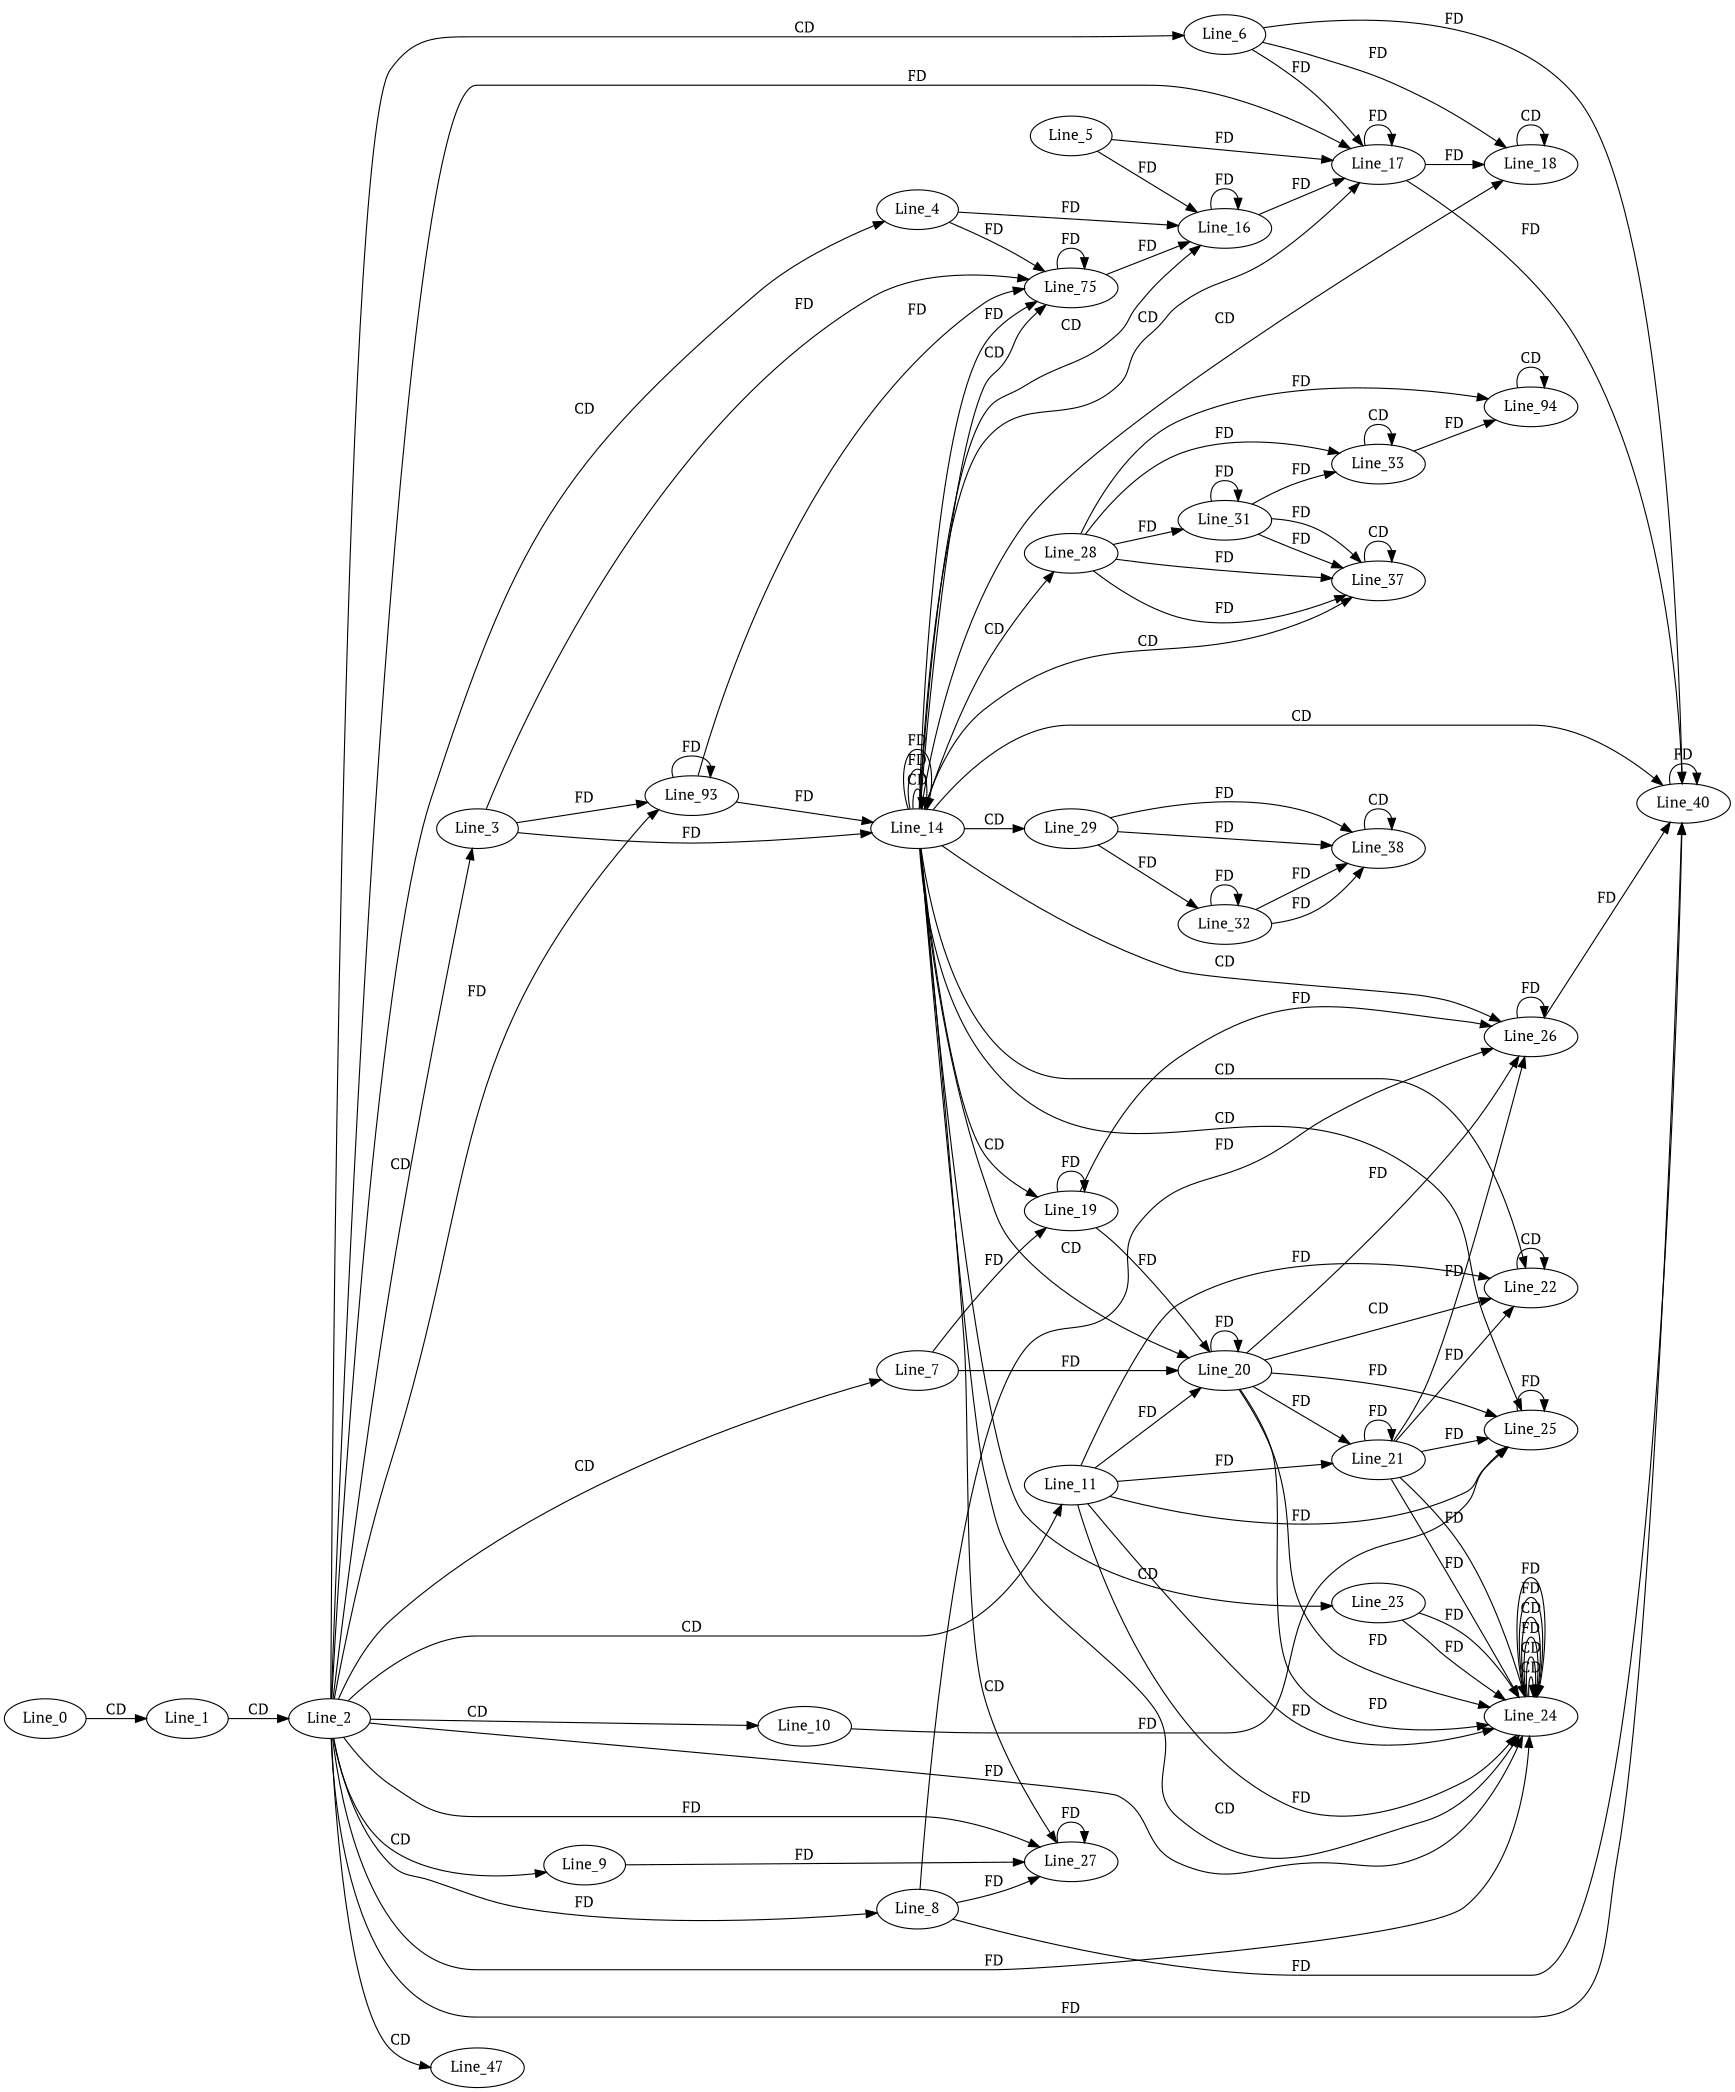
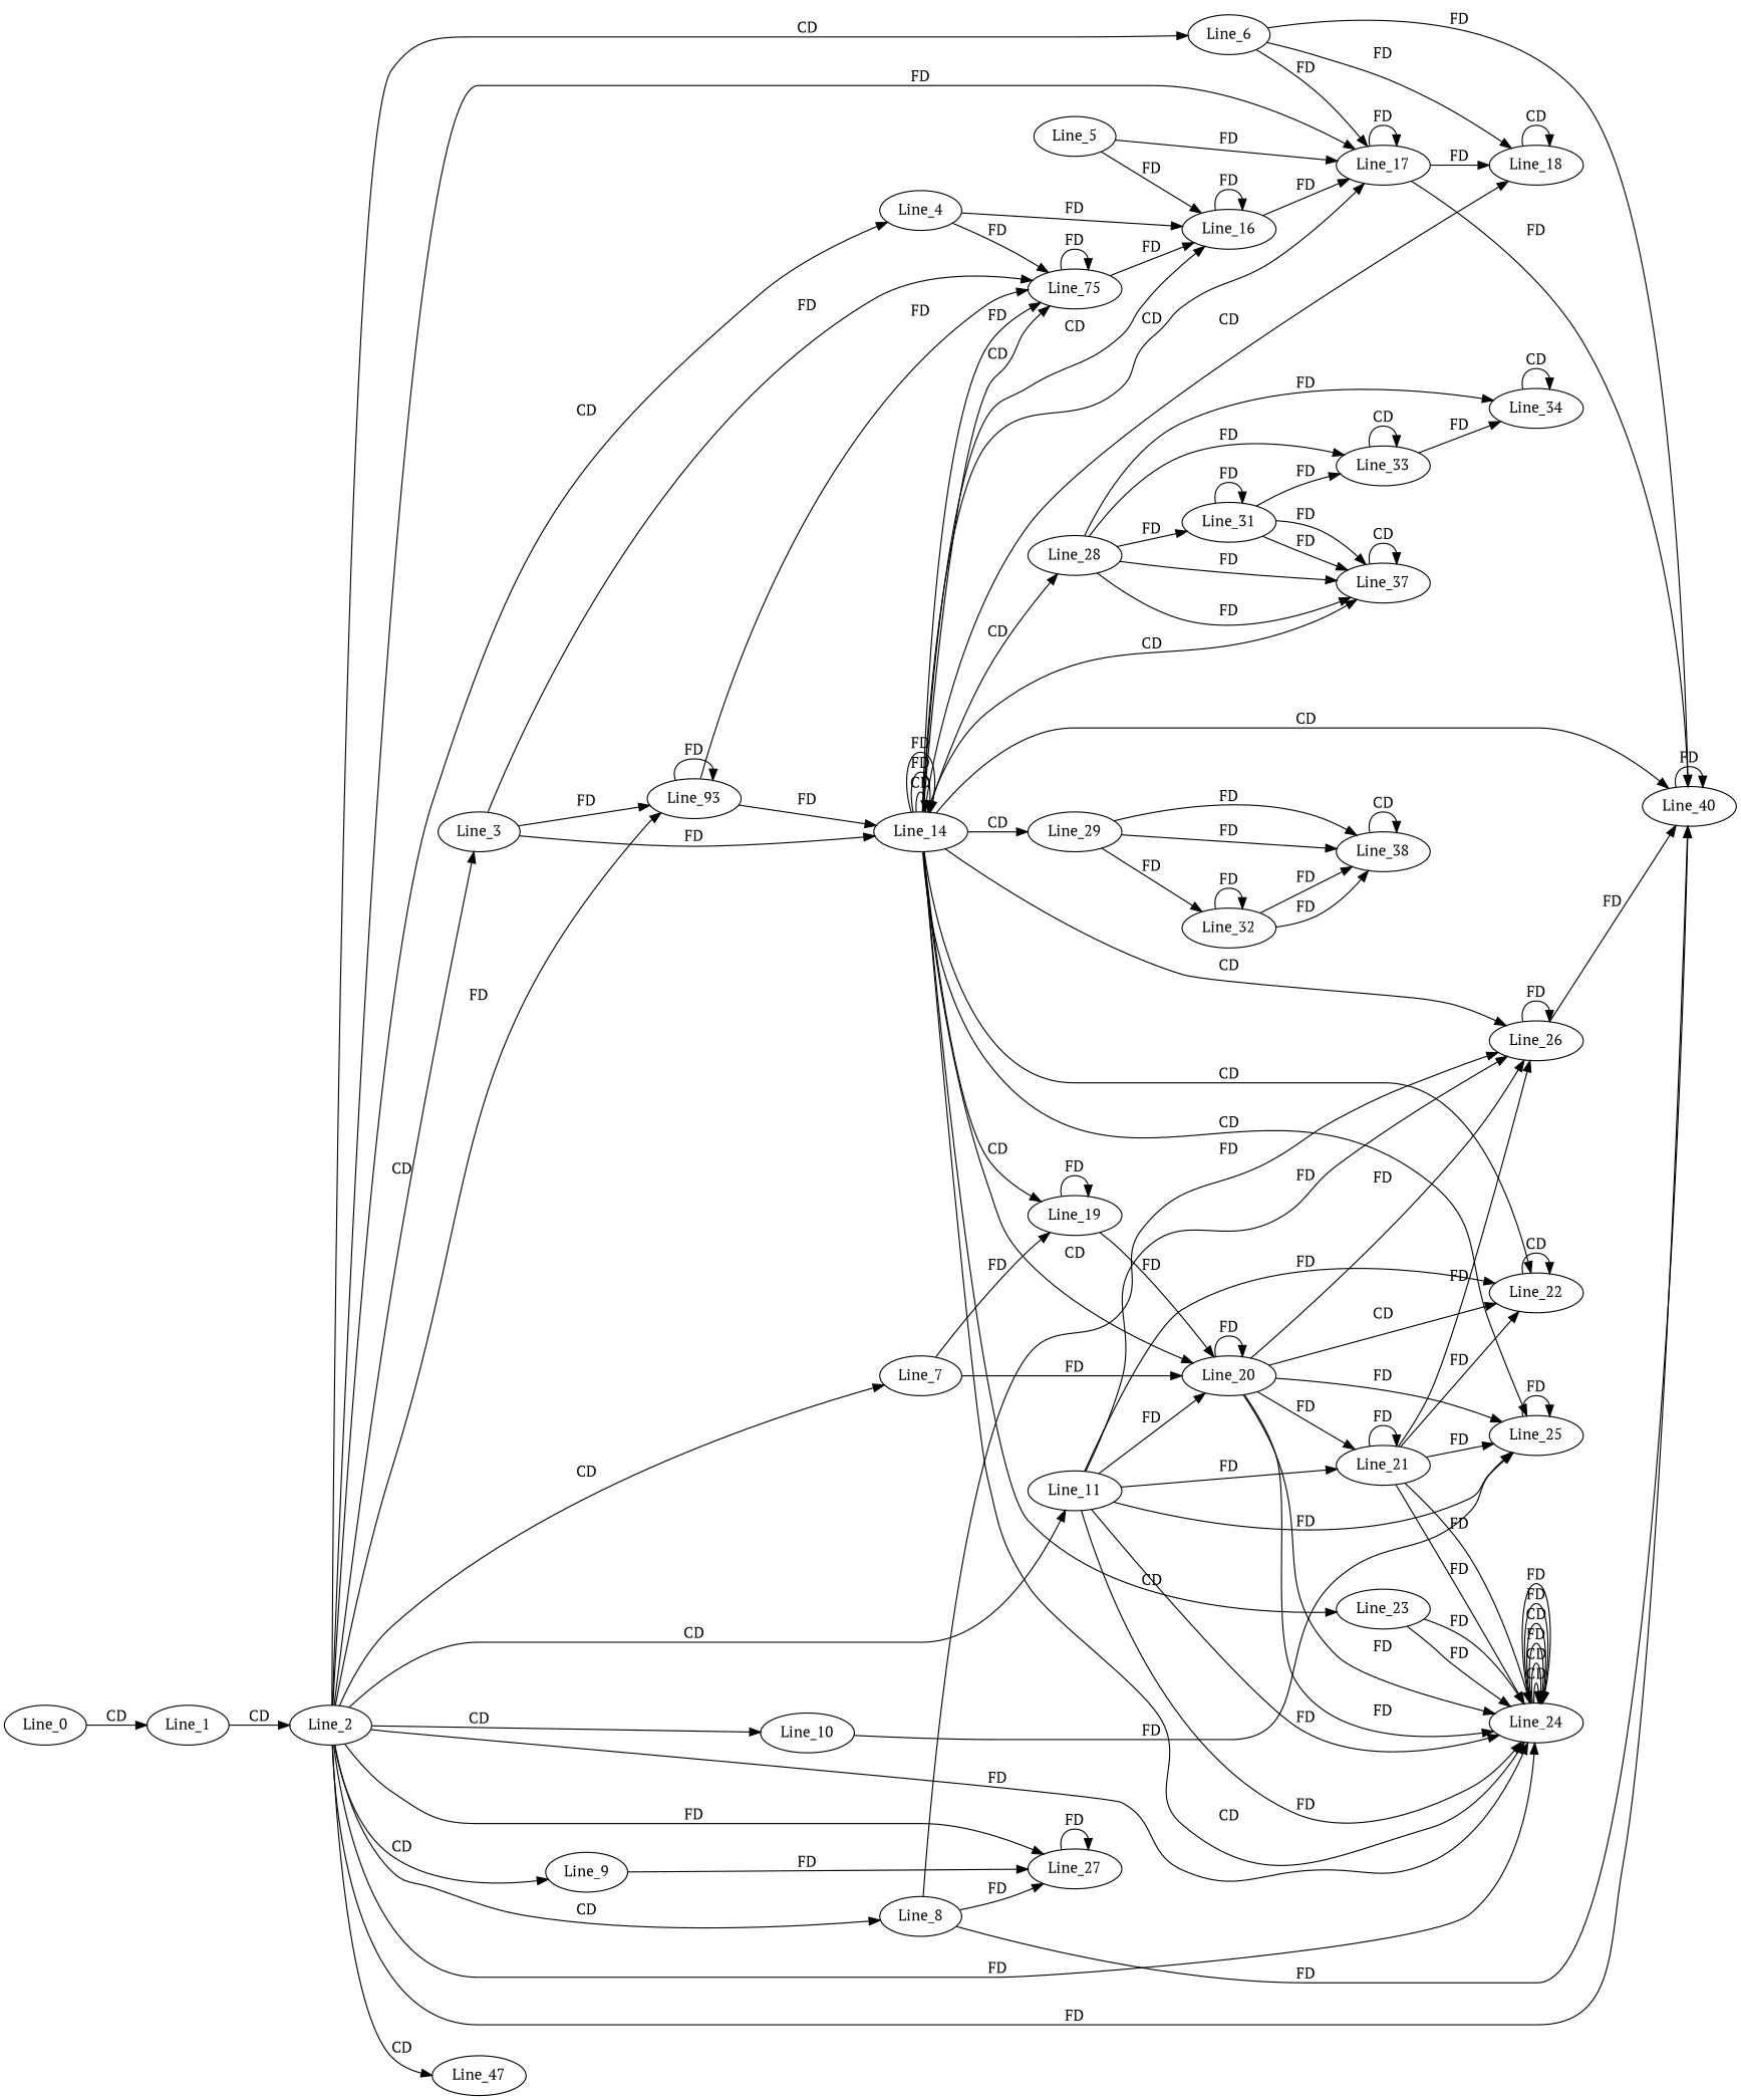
  digraph {
    fontname="PT Serif"
    rankdir=LR
    node [fontname="PT Serif"]
    edge [fontname="PT Serif"]
    Line_0
    Line_1
    Line_2
    Line_3
    Line_4
    Line_6
    Line_7
    Line_8
    Line_9
    Line_10
    Line_11
    n12 [label=Line_93]
    Line_17
    Line_24
    Line_27
    Line_40
    Line_47
    Line_14
    n19 [label=Line_75]
    Line_16
    Line_5
    Line_18
    Line_19
    Line_20
    Line_26
    Line_25
    Line_21
    Line_22
    Line_23
    Line_28
    Line_29
    Line_37
    Line_31
    Line_33
-   Line_34 [label=Line_94]
+   Line_34
    Line_32
    Line_38
    Line_0 -> Line_1 [label=CD]
    Line_1 -> Line_2 [label=CD]
    Line_2 -> Line_3 [label=CD]
    Line_2 -> Line_4 [label=CD]
    Line_2 -> Line_6 [label=CD]
    Line_2 -> Line_7 [label=CD]
-   Line_2 -> Line_8 [label=FD]
+   Line_2 -> Line_8 [label=CD]
    Line_2 -> Line_9 [label=CD]
    Line_2 -> Line_10 [label=CD]
    Line_2 -> Line_11 [label=CD]
    Line_2 -> n12 [label=FD]
    Line_2 -> Line_17 [label=FD]
    Line_2 -> Line_24 [label=FD]
    Line_2 -> Line_24 [label=FD]
    Line_2 -> Line_27 [label=FD]
    Line_2 -> Line_40 [label=FD]
    Line_2 -> Line_47 [label=CD]
    Line_3 -> n12 [label=FD]
    Line_3 -> Line_14 [label=FD]
    Line_3 -> n19 [label=FD]
    Line_4 -> n19 [label=FD]
    Line_4 -> Line_16 [label=FD]
    Line_6 -> Line_17 [label=FD]
    Line_6 -> Line_40 [label=FD]
    Line_6 -> Line_18 [label=FD]
    Line_7 -> Line_19 [label=FD]
    Line_7 -> Line_20 [label=FD]
    Line_8 -> Line_27 [label=FD]
    Line_8 -> Line_40 [label=FD]
    Line_8 -> Line_26 [label=FD]
    Line_9 -> Line_27 [label=FD]
    Line_10 -> Line_25 [label=FD]
    Line_11 -> Line_24 [label=FD]
    Line_11 -> Line_24 [label=FD]
    Line_11 -> Line_20 [label=FD]
-   Line_19 -> Line_26 [label=FD]
+   Line_11 -> Line_26 [label=FD]
    Line_11 -> Line_25 [label=FD]
    Line_11 -> Line_21 [label=FD]
    Line_11 -> Line_22 [label=FD]
    n12 -> n12 [label=FD]
    n12 -> Line_14 [label=FD]
    n12 -> n19 [label=FD]
    Line_17 -> Line_17 [label=FD]
    Line_17 -> Line_40 [label=FD]
    Line_17 -> Line_18 [label=FD]
    Line_24 -> Line_24 [label=CD]
    Line_24 -> Line_24 [label=CD]
    Line_24 -> Line_24 [label=FD]
    Line_24 -> Line_24 [label=CD]
    Line_24 -> Line_24 [label=FD]
    Line_24 -> Line_24 [label=FD]
    Line_27 -> Line_27 [label=FD]
    Line_40 -> Line_40 [label=FD]
    Line_14 -> Line_17 [label=CD]
    Line_14 -> Line_24 [label=CD]
-   Line_14 -> Line_27 [label=CD]
    Line_14 -> Line_40 [label=CD]
    Line_14 -> Line_14 [label=CD]
    Line_14 -> Line_14 [label=FD]
    Line_14 -> Line_14 [label=FD]
    Line_14 -> n19 [label=CD]
    Line_14 -> n19 [label=FD]
    Line_14 -> Line_16 [label=CD]
    Line_14 -> Line_18 [label=CD]
    Line_14 -> Line_19 [label=CD]
    Line_14 -> Line_20 [label=CD]
    Line_14 -> Line_26 [label=CD]
    Line_14 -> Line_25 [label=CD]
    Line_14 -> Line_22 [label=CD]
    Line_14 -> Line_23 [label=CD]
    Line_14 -> Line_28 [label=CD]
    Line_14 -> Line_29 [label=CD]
    Line_14 -> Line_37 [label=CD]
    n19 -> n19 [label=FD]
    n19 -> Line_16 [label=FD]
    Line_16 -> Line_17 [label=FD]
    Line_16 -> Line_16 [label=FD]
    Line_5 -> Line_17 [label=FD]
    Line_5 -> Line_16 [label=FD]
    Line_18 -> Line_18 [label=CD]
    Line_19 -> Line_19 [label=FD]
    Line_19 -> Line_20 [label=FD]
    Line_20 -> Line_24 [label=FD]
    Line_20 -> Line_24 [label=FD]
    Line_20 -> Line_20 [label=FD]
    Line_20 -> Line_26 [label=FD]
    Line_20 -> Line_25 [label=FD]
    Line_20 -> Line_21 [label=FD]
    Line_20 -> Line_22 [label=CD]
    Line_26 -> Line_40 [label=FD]
    Line_26 -> Line_26 [label=FD]
    Line_25 -> Line_25 [label=FD]
    Line_21 -> Line_24 [label=FD]
    Line_21 -> Line_24 [label=FD]
    Line_21 -> Line_26 [label=FD]
    Line_21 -> Line_25 [label=FD]
    Line_21 -> Line_21 [label=FD]
    Line_21 -> Line_22 [label=FD]
    Line_22 -> Line_22 [label=CD]
    Line_23 -> Line_24 [label=FD]
    Line_23 -> Line_24 [label=FD]
    Line_28 -> Line_37 [label=FD]
    Line_28 -> Line_37 [label=FD]
    Line_28 -> Line_31 [label=FD]
    Line_28 -> Line_33 [label=FD]
    Line_28 -> Line_34 [label=FD]
    Line_29 -> Line_32 [label=FD]
    Line_29 -> Line_38 [label=FD]
    Line_29 -> Line_38 [label=FD]
    Line_37 -> Line_37 [label=CD]
    Line_31 -> Line_37 [label=FD]
    Line_31 -> Line_37 [label=FD]
    Line_31 -> Line_31 [label=FD]
    Line_31 -> Line_33 [label=FD]
    Line_33 -> Line_33 [label=CD]
    Line_33 -> Line_34 [label=FD]
    Line_34 -> Line_34 [label=CD]
    Line_32 -> Line_32 [label=FD]
    Line_32 -> Line_38 [label=FD]
    Line_32 -> Line_38 [label=FD]
    Line_38 -> Line_38 [label=CD]
  }
